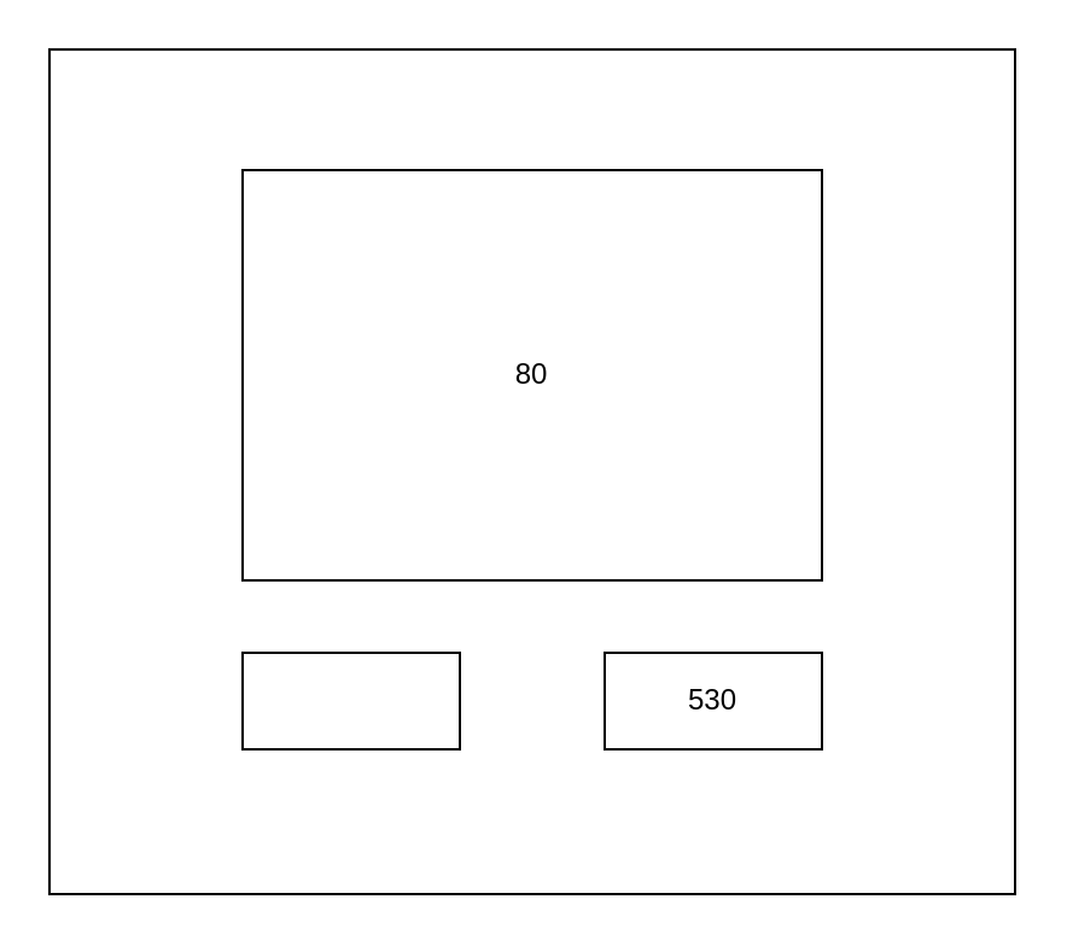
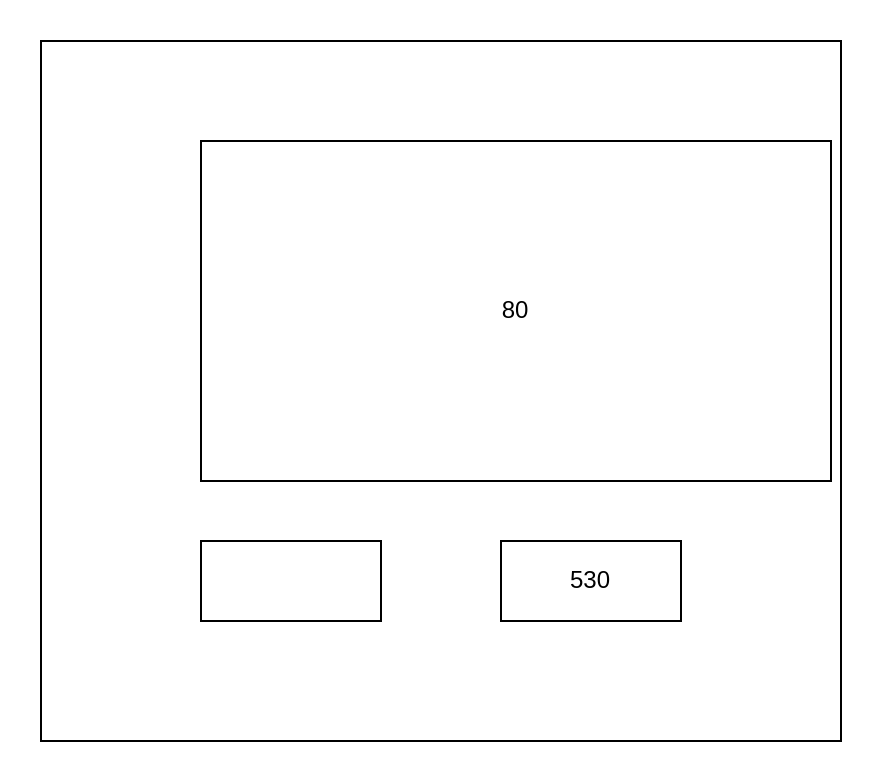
  <mxCell id="0" />
  <mxCell id="1" parent="0" />
  <mxCell id="2" value="" style="rounded=0;whiteSpace=wrap;html=1;" parent="1" vertex="1"><mxGeometry width="400" height="350" as="geometry" x="20" y="20" /></mxCell>
  <mxCell id="3" value="" style="rounded=0;whiteSpace=wrap;html=1;" vertex="1" parent="1"><mxGeometry x="100" y="270" width="90" height="40" as="geometry" /></mxCell>
  <mxCell id="4" value="530" style="rounded=0;whiteSpace=wrap;html=1;" vertex="1" parent="1"><mxGeometry x="250" y="270" width="90" height="40" as="geometry" /></mxCell>
- <mxCell id="5" value="80" style="rounded=0;whiteSpace=wrap;html=1;" vertex="1" parent="1"><mxGeometry x="100" y="70" width="240" height="170" as="geometry" /></mxCell>
+ <mxCell id="5" value="80" style="rounded=0;whiteSpace=wrap;html=1;" vertex="1" parent="1"><mxGeometry x="100" y="70" width="315" height="170" as="geometry" /></mxCell>
